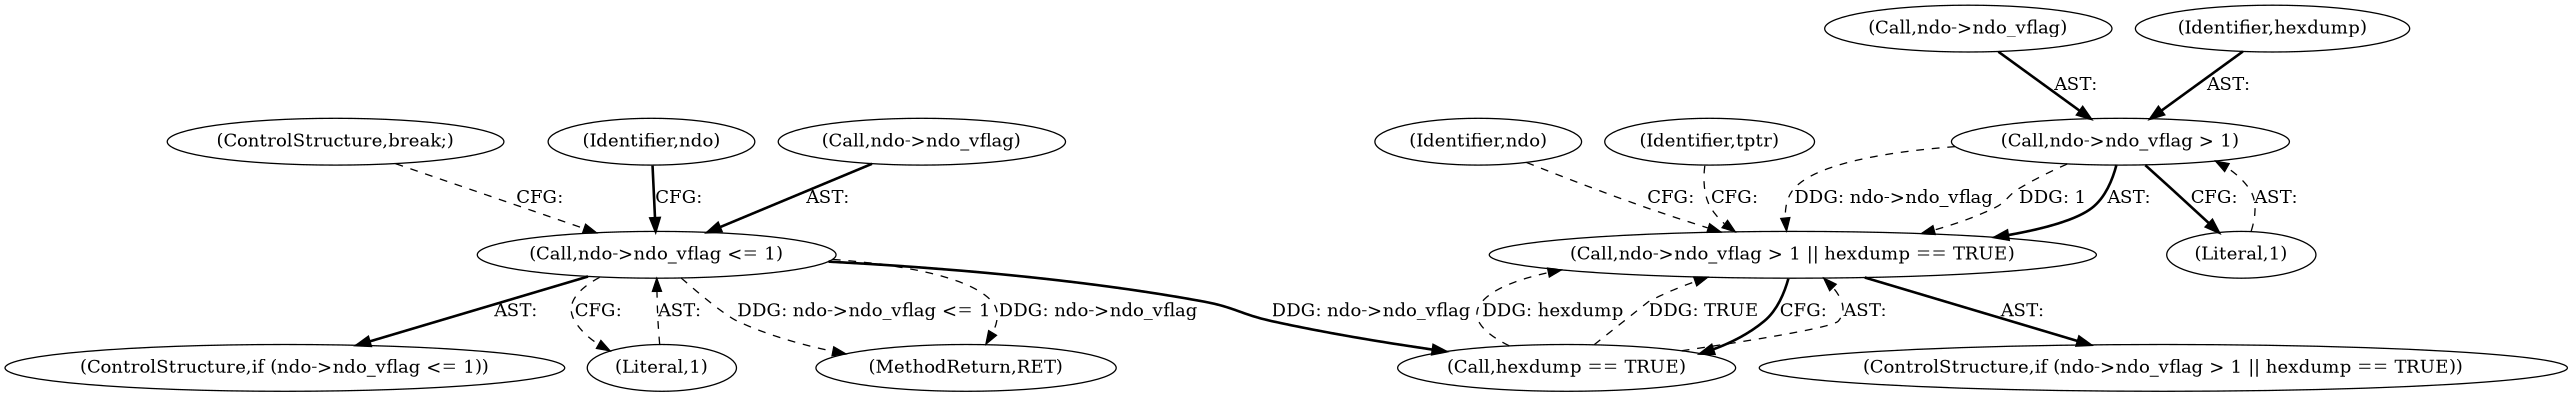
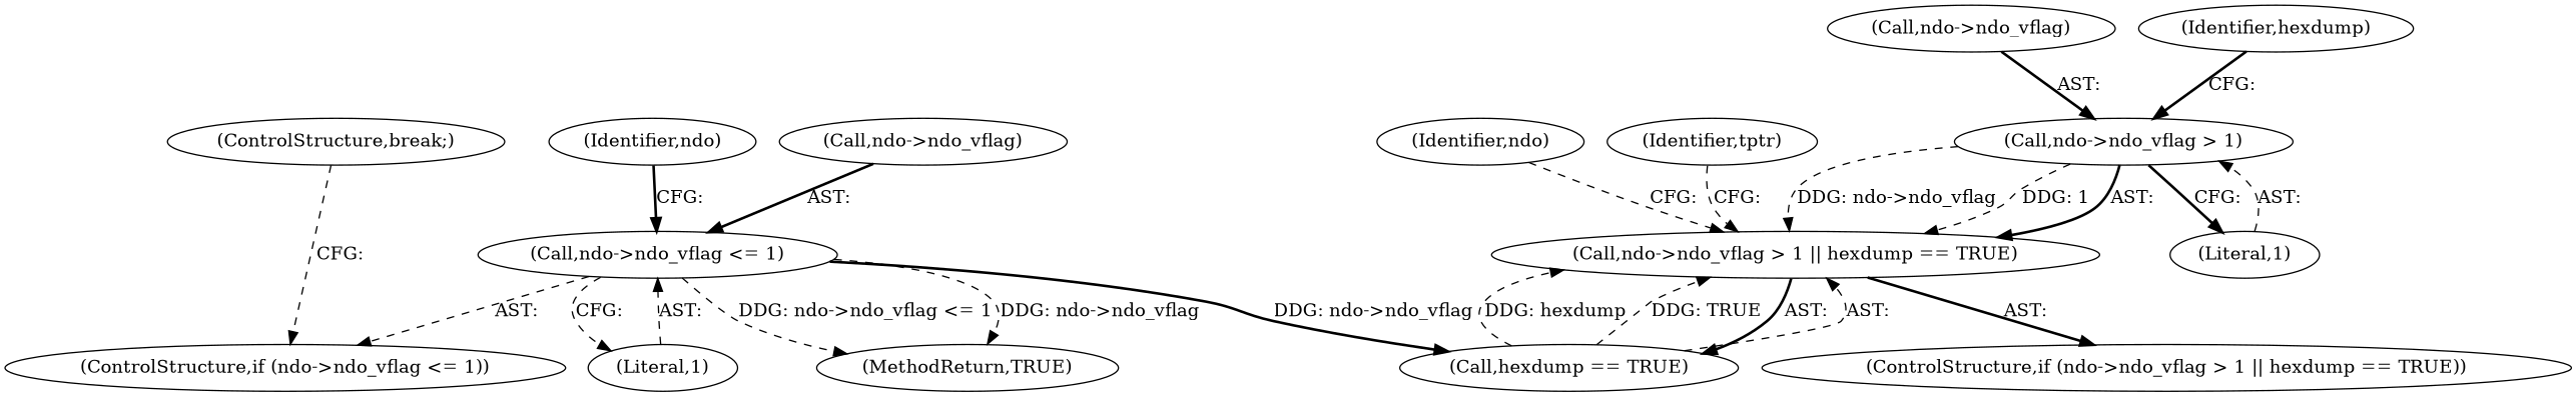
  digraph {
    edge [style=dashed]
    n1 [label="(Call,ndo->ndo_vflag > 1)"]
    n2 [label="(Call,ndo->ndo_vflag > 1 || hexdump == TRUE)"]
    n3 [label="(Literal,1)"]
    n4 [label="(ControlStructure,if (ndo->ndo_vflag > 1 || hexdump == TRUE))"]
    n5 [label="(Call,hexdump == TRUE)"]
    n6 [label="(Call,ndo->ndo_vflag <= 1)"]
    n7 [label="(ControlStructure,if (ndo->ndo_vflag <= 1))"]
    n8 [label="(Literal,1)"]
-   n9 [label="(MethodReturn,RET)"]
+   n9 [label="(MethodReturn,TRUE)"]
    n10 [label="(Identifier,ndo)"]
    n11 [label="(Call,ndo->ndo_vflag)"]
    n12 [label="(Identifier,ndo)"]
    n13 [label="(ControlStructure,break;)"]
    n14 [label="(Identifier,hexdump)"]
    n15 [label="(Identifier,tptr)"]
    n16 [label="(Call,ndo->ndo_vflag)"]
    n1 -> n2 [label="AST: " style=bold]
    n1 -> n2 [label="DDG: ndo->ndo_vflag"]
    n1 -> n2 [label="DDG: 1"]
    n1 -> n3 [label="CFG: " style=bold]
    n2 -> n4 [label="AST: " style=bold]
-   n2 -> n5 [label="CFG: " style=bold]
+   n2 -> n5 [label="AST: " style=bold]
    n3 -> n1 [label="AST: "]
    n5 -> n2 [label="AST: "]
    n5 -> n2 [label="DDG: hexdump"]
    n5 -> n2 [label="DDG: TRUE"]
    n6 -> n5 [label="DDG: ndo->ndo_vflag" style=bold]
-   n6 -> n7 [label="AST: " style=bold]
+   n6 -> n7 [label="AST: "]
    n6 -> n8 [label="CFG: "]
    n6 -> n9 [label="DDG: ndo->ndo_vflag <= 1"]
    n6 -> n9 [label="DDG: ndo->ndo_vflag"]
    n8 -> n6 [label="AST: "]
    n10 -> n2 [label="CFG: "]
    n11 -> n1 [label="AST: " style=bold]
    n12 -> n6 [label="CFG: " style=bold]
-   n13 -> n6 [label="CFG: "]
-   n14 -> n1 [label="AST: " style=bold]
+   n13 -> n7 [label="CFG: "]
+   n14 -> n1 [label="CFG: " style=bold]
    n15 -> n2 [label="CFG: "]
    n16 -> n6 [label="AST: " style=bold]
  }
